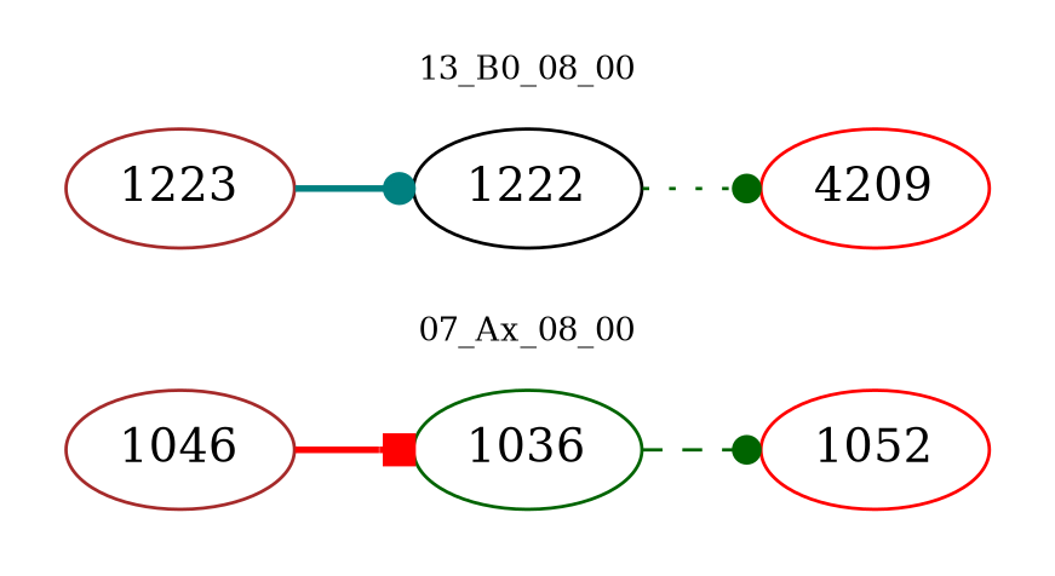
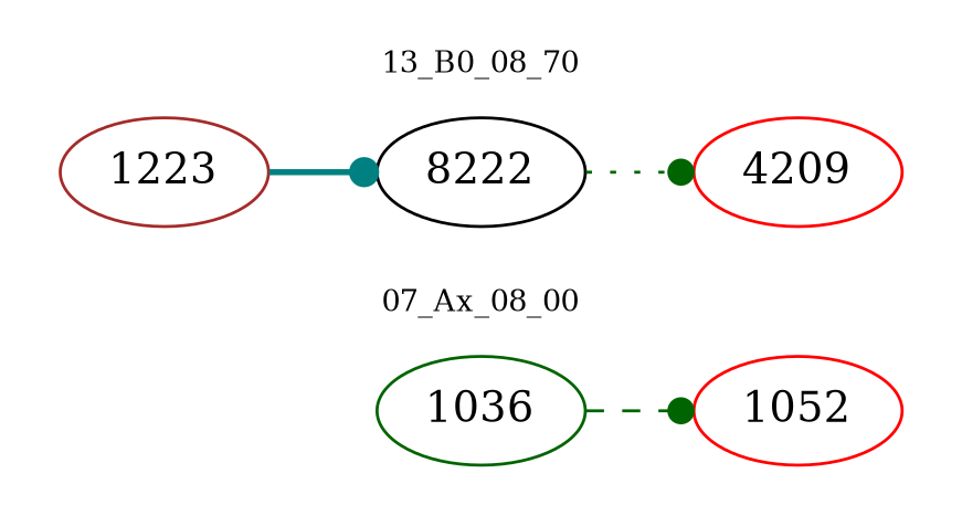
  digraph {
    rankdir=LR
    node [color=brown]
    edge [arrowhead=dot color=darkgreen style=bold]
-   n1 [label=1046]
    n2 [color=darkgreen label=1036]
    n3 [color=red label=1052]
    n4 [label=1223]
-   n5 [color=black label=1222]
+   n5 [color=black label=8222]
    n6 [color=red label=4209]
    subgraph cluster_1 {
      color=white
      fontsize=10
      label="07_Ax_08_00"
-     n1
      n2
      n3
    }
    subgraph cluster_2 {
      color=white
      fontsize=10
-     label="13_B0_08_00"
+     label="13_B0_08_70"
      n4
      n5
      n6
    }
-   n1 -> n2 [arrowhead=box color=red]
    n2 -> n3 [style=dashed]
    n4 -> n5 [color=teal]
    n5 -> n6 [style=dotted]
  }
